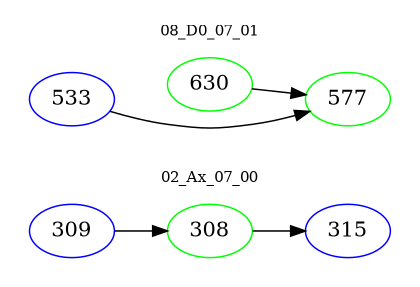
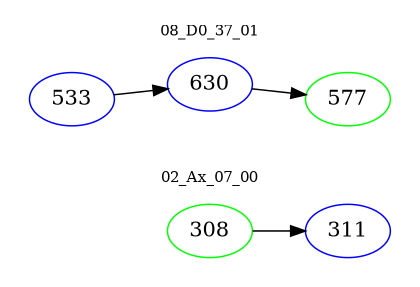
  digraph {
    rankdir=LR
    node [color=blue]
    edge [color=black]
-   n1 [label=309]
    n2 [color=green label=308]
-   n3 [label=315]
+   n3 [label=311]
    n4 [label=533]
    n5 [color=green label=577]
-   n6 [color=green label=630]
+   n6 [label=630]
    subgraph cluster_1 {
      color=white
      fontsize=10
      label="02_Ax_07_00"
-     n1
      n2
      n3
    }
    subgraph cluster_2 {
      color=white
      fontsize=10
-     label="08_D0_07_01"
+     label="08_D0_37_01"
      n4
      n5
      n6
    }
-   n1 -> n2
    n2 -> n3
-   n4 -> n5
+   n4 -> n6
    n6 -> n5
  }
